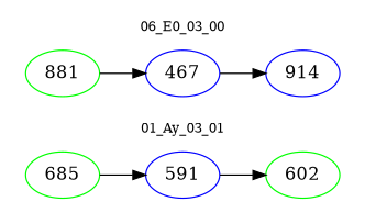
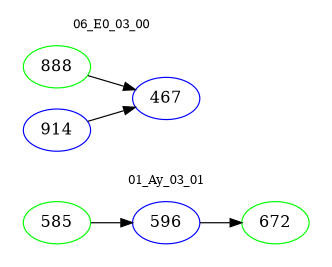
  digraph {
    rankdir=LR
    node [color=green]
    edge [color=black]
-   n1 [label=685]
-   n2 [color=blue label=591]
-   n3 [label=602]
-   n4 [label=881]
+   n1 [label=585]
+   n2 [color=blue label=596]
+   n3 [label=672]
+   n4 [label=888]
    n5 [color=blue label=467]
    n6 [color=blue label=914]
    subgraph cluster_1 {
      color=white
      fontsize=10
      label="01_Ay_03_01"
      n1
      n2
      n3
    }
    subgraph cluster_2 {
      color=white
      fontsize=10
      label="06_E0_03_00"
      n4
      n5
      n6
    }
    n1 -> n2
    n2 -> n3
    n4 -> n5
-   n5 -> n6
+   n6 -> n5
  }
